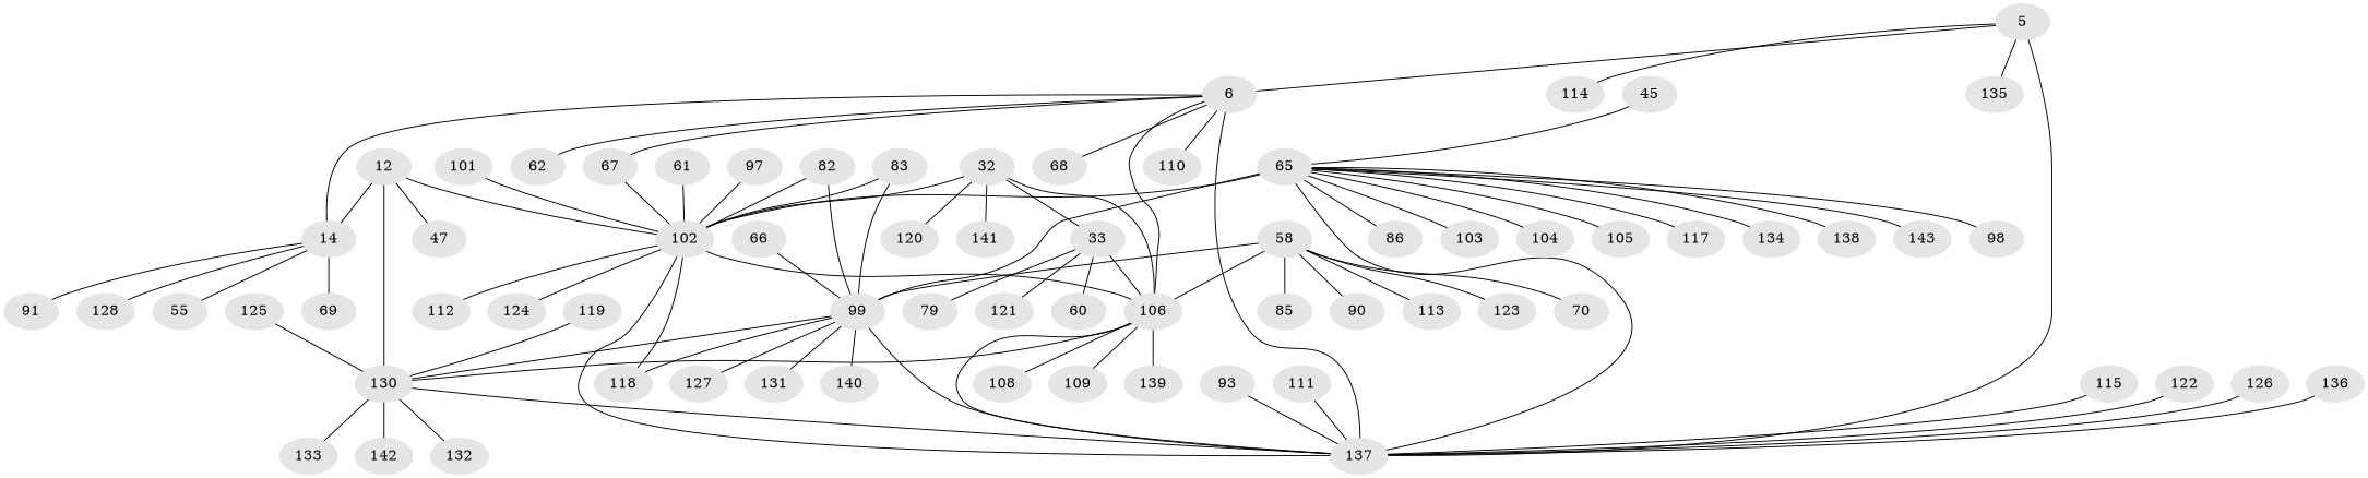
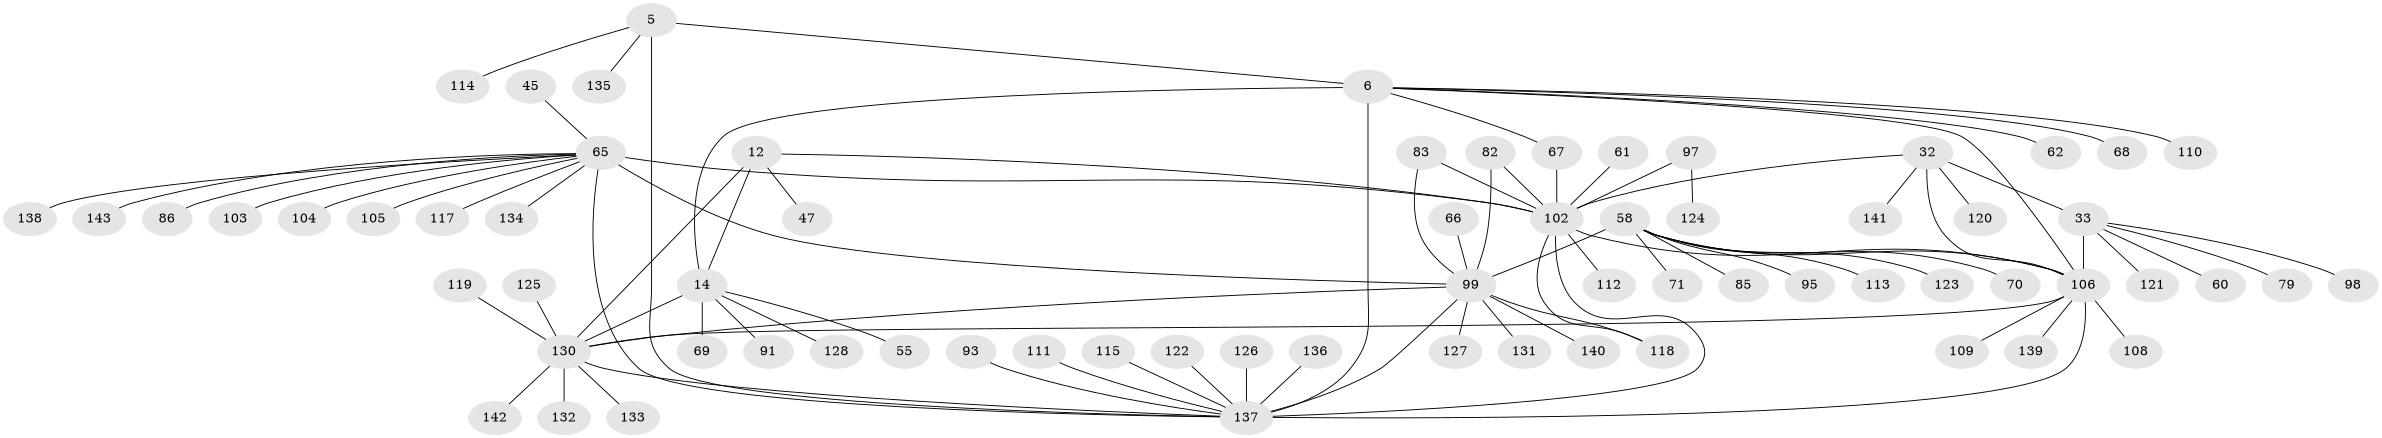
  graph {
    node [color=gray90 style=filled]
    5 [super="+3"]
    6 [super="+2"]
    114
    135
    137 [super="+7+37+129+84+107+38+51+77"]
    14 [super="+13"]
    62
    67
    68
    106 [super="+80+73+59+76+89+92+95"]
    110
    130 [super="+42+57+100+116"]
    55
    69
    91
    128
    102 [super="+94+25+43+54"]
    108
    109
    139
    12 [super="+11"]
    47
    118
    112
    124
    132
    133
    142
    32 [super="+29"]
    33 [super="+31"]
    120
    141 [super="+96"]
    60
    79
    98
    121
    65 [super="+28"]
    99 [super="+20+39+49+53+75+78+21"]
    86
    103
    104
    105
    117
    134
    138
    143
    45
    58 [super="+36+44+48"]
    70
+   71
    85
-   90
+   90 [label=95]
    113
    123
    127
    131
    140 [super="+88"]
    61
    66
    82 [super="+81"]
    83
    93
    97 [super="+50"]
-   101
    111
    115
    119
    122 [super="+56"]
    125
    126
    136
    5 -- 6 [weight=4]
    5 -- 114
    5 -- 135
    5 -- 137 [weight=6]
    6 -- 137 [weight=6]
    6 -- 14
    6 -- 62
    6 -- 67
    6 -- 68
    6 -- 106
    6 -- 110
+   14 -- 130 [weight=6]
    14 -- 55
    14 -- 69
    14 -- 91
    14 -- 128
    67 -- 102
    106 -- 137
    106 -- 130
    106 -- 108
    106 -- 109
    106 -- 139
    130 -- 137
    130 -- 132
    130 -- 133
    130 -- 142
    102 -- 137 [weight=2]
    102 -- 106
    102 -- 118
    102 -- 112
-   102 -- 124
+   97 -- 124
    12 -- 14 [weight=4]
    12 -- 130 [weight=6]
    12 -- 102 [weight=2]
    12 -- 47
    32 -- 106 [weight=6]
    32 -- 102 [weight=2]
    32 -- 33 [weight=4]
    32 -- 120
    32 -- 141
    33 -- 106 [weight=6]
    33 -- 60
    33 -- 79
-   65 -- 98
+   33 -- 98
    33 -- 121
    65 -- 137 [weight=2]
    65 -- 102 [weight=12]
    65 -- 99
    65 -- 86
    65 -- 103
    65 -- 104
    65 -- 105
    65 -- 117
    65 -- 134
    65 -- 138
    65 -- 143
    99 -- 137 [weight=3]
    99 -- 130
    99 -- 118
    99 -- 127
    99 -- 131
    99 -- 140
    45 -- 65
    58 -- 106
    58 -- 99 [weight=12]
    58 -- 70
+   58 -- 71
    58 -- 85
    58 -- 90
    58 -- 113
    58 -- 123
    61 -- 102
    66 -- 99
    82 -- 102
    82 -- 99
    83 -- 102
    83 -- 99
    93 -- 137
    97 -- 102
-   101 -- 102
    111 -- 137
    115 -- 137
    119 -- 130
    122 -- 137
    125 -- 130
    126 -- 137
    136 -- 137
  }
